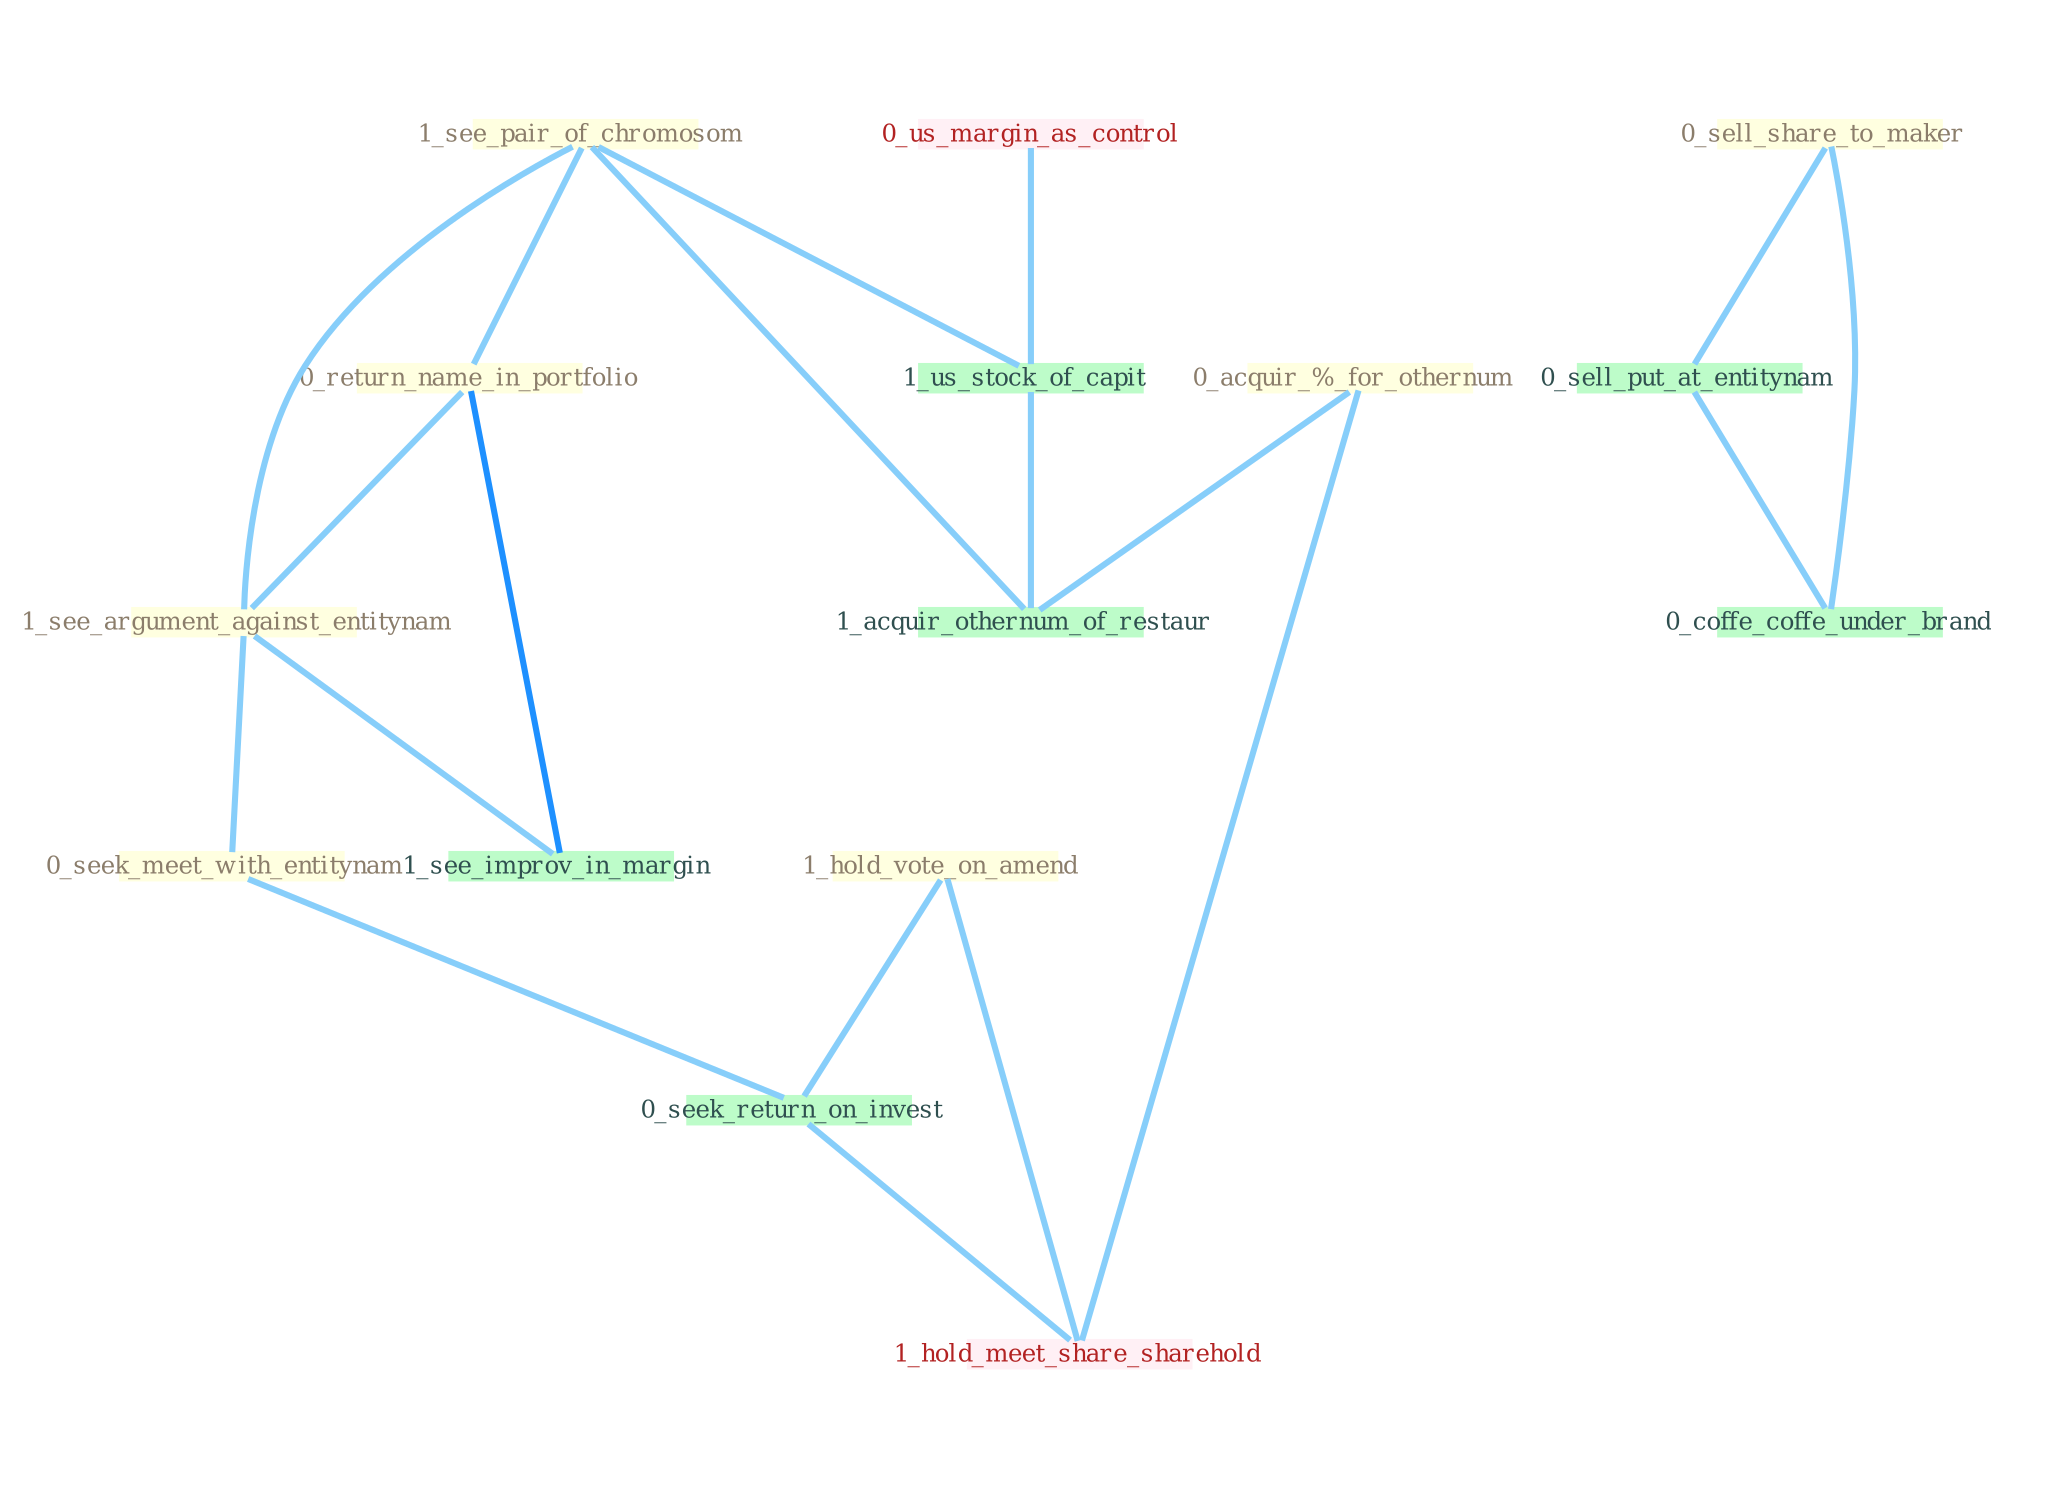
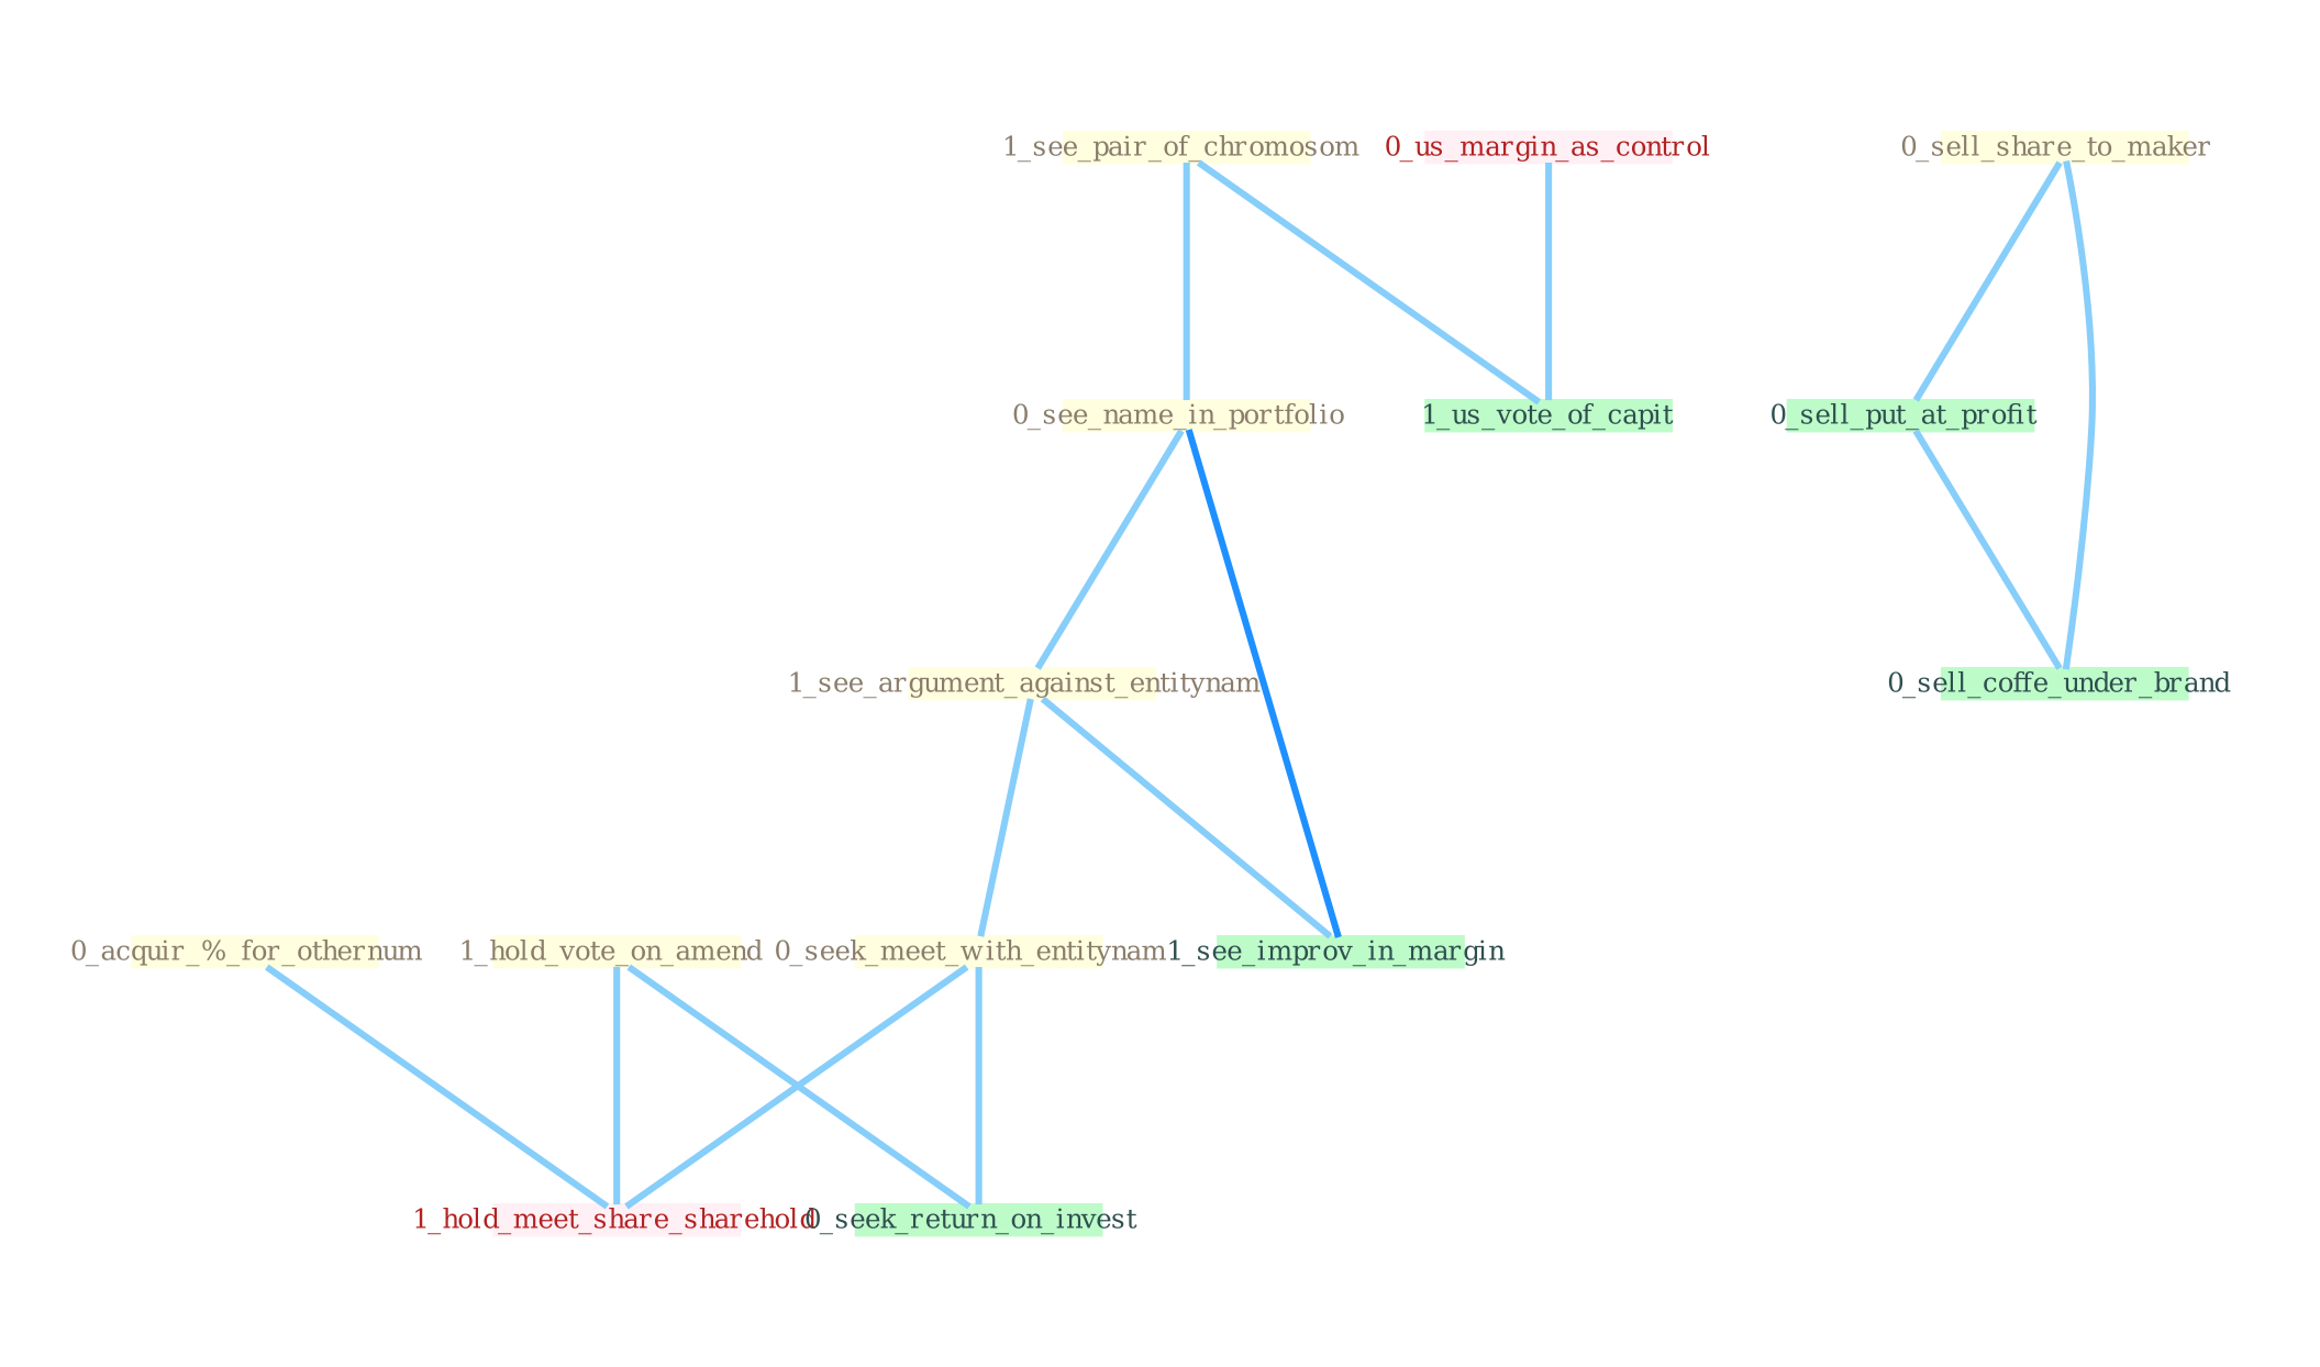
  graph {
    node [color="#ffffe0" fixedsize=true fontcolor="#8b7d6b" fontsize=4 shape=polygon style=filled]
    edge [color="#87cefa" w=1]
    "1_see_pair_of_chromosom " [height=.06 width=.5]
-   "0_see_name_in_portfolio " [height=.06 width=.5 label="0_return_name_in_portfolio"]
+   "0_see_name_in_portfolio " [height=.06 width=.5]
    "1_see_argument_against_entitynam " [height=.06 width=.5]
    "1_hold_vote_on_amend " [height=.06 width=.5]
    "0_seek_meet_with_entitynam " [height=.06 width=.5]
    "0_acquir_%_for_othernum " [height=.06 width=.5]
    "0_sell_share_to_maker " [height=.06 width=.5]
    n8 [color="#fff0f5" fontcolor="#b22222" height=.06 label="0_us_margin_as_control" width=.5]
    n9 [color="#fff0f5" fontcolor="#b22222" height=.06 label="1_hold_meet_share_sharehold" width=.5]
-   "1_us_stock_of_capit " [color="#BDFCC9" fontcolor="#2f4f4f" height=.06 width=.5]
-   "1_acquir_othernum_of_restaur " [color="#BDFCC9" fontcolor="#2f4f4f" height=.06 width=.5]
+   "1_us_stock_of_capit " [color="#BDFCC9" fontcolor="#2f4f4f" height=.06 width=.5 label="1_us_vote_of_capit"]
    "1_see_improv_in_margin " [color="#BDFCC9" fontcolor="#2f4f4f" height=.06 width=.5]
    "0_seek_return_on_invest " [color="#BDFCC9" fontcolor="#2f4f4f" height=.06 width=.5]
-   "0_sell_put_at_profit " [color="#BDFCC9" fontcolor="#2f4f4f" height=.06 width=.5 label="0_sell_put_at_entitynam"]
-   "0_sell_coffe_under_brand " [color="#BDFCC9" fontcolor="#2f4f4f" height=.06 width=.5 label="0_coffe_coffe_under_brand"]
+   "0_sell_put_at_profit " [color="#BDFCC9" fontcolor="#2f4f4f" height=.06 width=.5]
+   "0_sell_coffe_under_brand " [color="#BDFCC9" fontcolor="#2f4f4f" height=.06 width=.5]
    subgraph sub_1 {
      "1_see_pair_of_chromosom "
      "0_see_name_in_portfolio "
      "1_see_argument_against_entitynam "
      "1_hold_vote_on_amend "
      "0_seek_meet_with_entitynam "
      "0_acquir_%_for_othernum "
      "0_sell_share_to_maker "
    }
    subgraph sub_2 {
      n8
      n9
    }
    "1_see_pair_of_chromosom " -- "0_see_name_in_portfolio "
-   "1_see_pair_of_chromosom " -- "1_see_argument_against_entitynam "
    "1_see_pair_of_chromosom " -- "1_us_stock_of_capit "
-   "1_see_pair_of_chromosom " -- "1_acquir_othernum_of_restaur "
    "0_see_name_in_portfolio " -- "1_see_argument_against_entitynam "
    "0_see_name_in_portfolio " -- "1_see_improv_in_margin " [color="#1e90ff" w=2]
    "1_see_argument_against_entitynam " -- "0_seek_meet_with_entitynam "
    "1_see_argument_against_entitynam " -- "1_see_improv_in_margin "
    "1_hold_vote_on_amend " -- n9
    "1_hold_vote_on_amend " -- "0_seek_return_on_invest "
-   "0_seek_return_on_invest " -- n9
+   "0_seek_meet_with_entitynam " -- n9
    "0_seek_meet_with_entitynam " -- "0_seek_return_on_invest "
    "0_acquir_%_for_othernum " -- n9
-   "0_acquir_%_for_othernum " -- "1_acquir_othernum_of_restaur "
    "0_sell_share_to_maker " -- "0_sell_put_at_profit "
    "0_sell_share_to_maker " -- "0_sell_coffe_under_brand "
    n8 -- "1_us_stock_of_capit "
-   "1_us_stock_of_capit " -- "1_acquir_othernum_of_restaur "
    "0_sell_put_at_profit " -- "0_sell_coffe_under_brand "
  }
